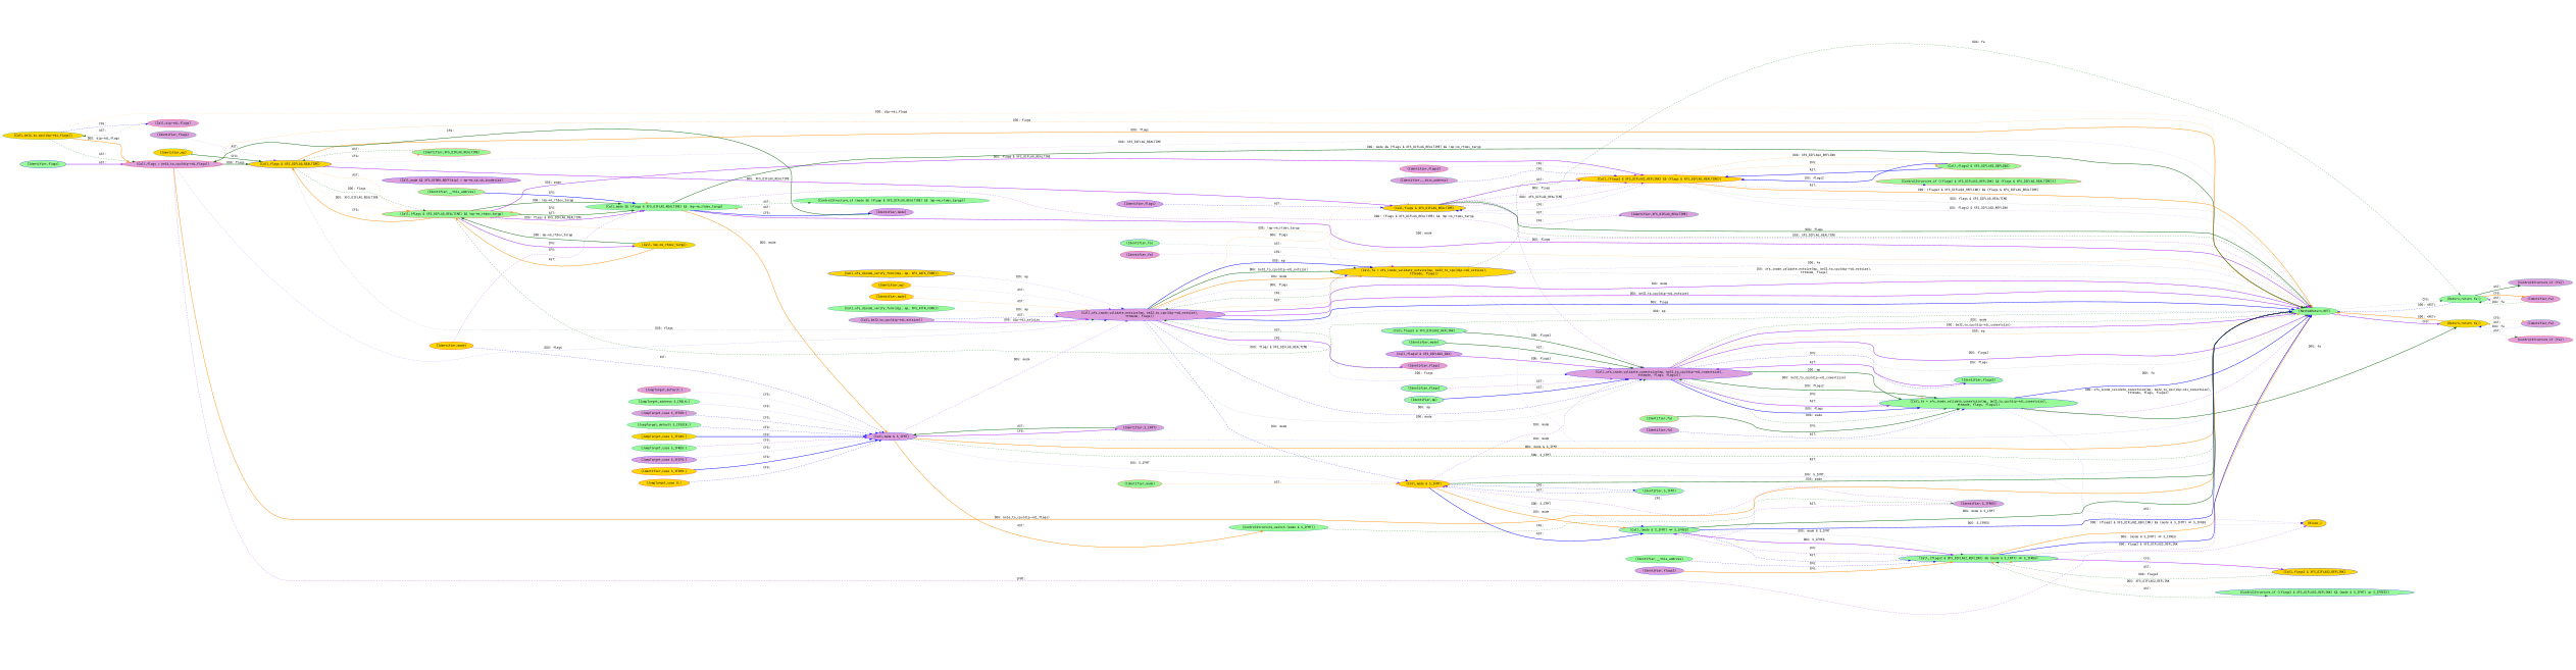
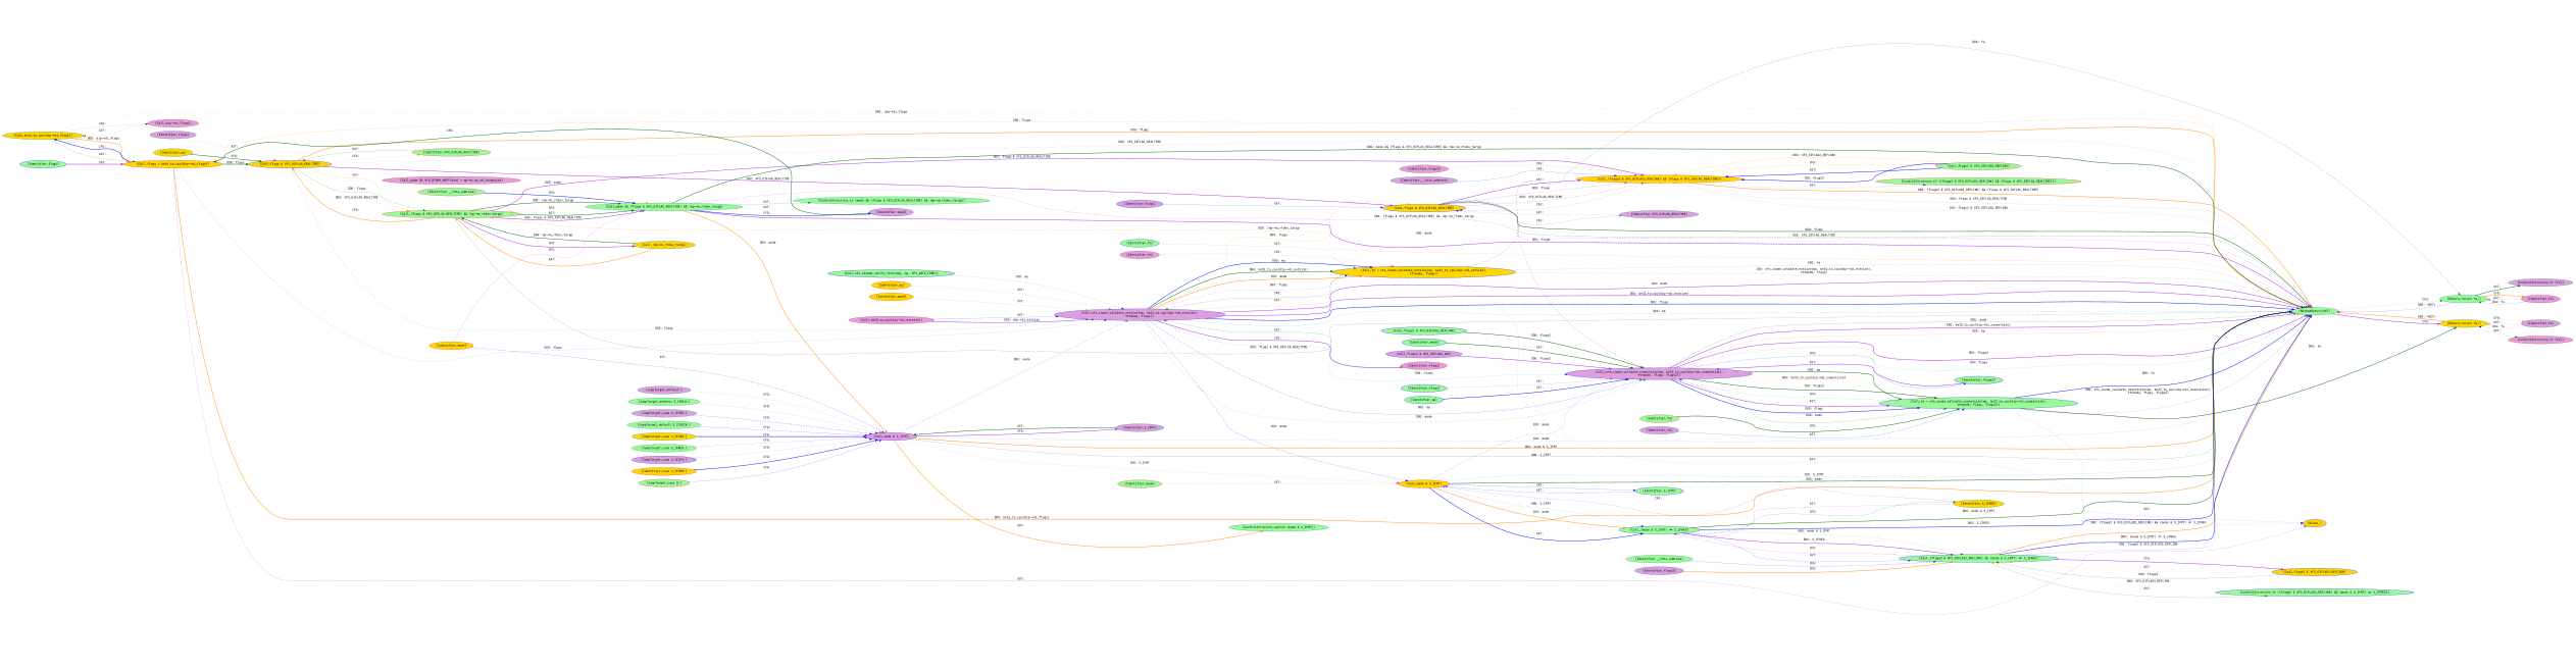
  digraph {
    fontname="JetBrains Mono"
    rankdir=LR
    node [color=blue fillcolor=palegreen fontname="JetBrains Mono" style=filled]
    edge [color=blue fontname="JetBrains Mono" style=bold]
    n1 [color=teal fillcolor=gold label="(Call,be16_to_cpu(dip->di_flags))"]
-   n2 [color=red fillcolor=plum label="(Call,flags = be16_to_cpu(dip->di_flags))"]
+   n2 [color=red fillcolor=gold label="(Call,flags = be16_to_cpu(dip->di_flags))"]
    n3 [color=teal label="(MethodReturn,RET)"]
    n4 [color=red fillcolor=plum label="(Call,dip->di_flags)"]
    n5 [fillcolor=gold label="(Call,flags & XFS_DIFLAG_REALTIME)"]
    n6 [fillcolor=plum label="(Call,xfs_inode_validate_extsize(mp, be32_to_cpu(dip->di_extsize),\n\t\t\tmode, flags))"]
    n7 [fillcolor=gold label="(Block,)"]
    n8 [color=teal label="(Return,return fa;)"]
    n9 [color=teal fillcolor=gold label="(Return,return fa;)"]
    n10 [color=red label="(Call,(flags & XFS_DIFLAG_REALTIME) && !mp->m_rtdev_targp)"]
    n11 [fillcolor=gold label="(Call,flags & XFS_DIFLAG_REALTIME)"]
    n12 [color=red label="(Identifier,XFS_DIFLAG_REALTIME)"]
    n13 [color=red fillcolor=gold label="(Call,mode & S_IFMT)"]
    n14 [fillcolor=gold label="(Call,fa = xfs_inode_validate_extsize(mp, be32_to_cpu(dip->di_extsize),\n\t\t\tmode, flags))"]
    n15 [fillcolor=plum label="(Call,xfs_inode_validate_cowextsize(mp, be32_to_cpu(dip->di_cowextsize),\n\t\t\tmode, flags, flags2))"]
    n16 [color=red fillcolor=plum label="(Identifier,flags)"]
    n17 [color=teal label="(Call,mode && (flags & XFS_DIFLAG_REALTIME) && !mp->m_rtdev_targp)"]
    n18 [color=red fillcolor=gold label="(Call,(flags2 & XFS_DIFLAG2_REFLINK) && (flags & XFS_DIFLAG_REALTIME))"]
    n19 [color=teal fillcolor=gold label="(Call,!mp->m_rtdev_targp)"]
    n20 [color=teal fillcolor=plum label="(Identifier,XFS_DIFLAG_REALTIME)"]
    n21 [fillcolor=plum label="(Call,mode & S_IFMT)"]
    n22 [fillcolor=plum label="(Identifier,mode)"]
    n23 [color=teal label="(ControlStructure,if (mode && (flags & XFS_DIFLAG_REALTIME) && !mp->m_rtdev_targp))"]
    n24 [color=red label="(ControlStructure,if ((flags2 & XFS_DIFLAG2_REFLINK) && (flags & XFS_DIFLAG_REALTIME)))"]
    n25 [color=red label="(Call,flags2 & XFS_DIFLAG2_REFLINK)"]
    n26 [color=teal fillcolor=plum label="(Identifier,S_IFMT)"]
    n27 [color=teal label="(ControlStructure,switch (mode & S_IFMT))"]
    n28 [label="(Call,(mode & S_IFMT) != S_IFREG)"]
    n29 [label="(Identifier,S_IFMT)"]
    n30 [label="(Call,fa = xfs_inode_validate_cowextsize(mp, be32_to_cpu(dip->di_cowextsize),\n\t\t\tmode, flags, flags2))"]
    n31 [label="(Identifier,flags2)"]
    n32 [color=teal fillcolor=plum label="(ControlStructure,if (fa))"]
    n33 [color=red fillcolor=plum label="(Identifier,fa)"]
    n34 [label="(Call,(flags2 & XFS_DIFLAG2_REFLINK) && (mode & S_IFMT) != S_IFREG)"]
-   n35 [color=teal fillcolor=plum label="(Identifier,S_IFREG)"]
+   n35 [color=teal fillcolor=gold label="(Identifier,S_IFREG)"]
    n36 [label="(ControlStructure,if ((flags2 & XFS_DIFLAG2_REFLINK) && (mode & S_IFMT) != S_IFREG))"]
    n37 [fillcolor=gold label="(Call,flags2 & XFS_DIFLAG2_REFLINK)"]
    n38 [color=teal fillcolor=plum label="(Identifier,fa)"]
    n39 [color=red fillcolor=plum label="(ControlStructure,if (fa))"]
    n40 [color=red label="(Identifier,mode)"]
    n41 [label="(Identifier,fa)"]
    n42 [color=red label="(Identifier,fa)"]
    n43 [color=teal label="(JumpTarget,case S_IFREG:)"]
    n44 [color=teal label="(Identifier,__this_address)"]
    n45 [color=red fillcolor=plum label="(Identifier,fa)"]
    n46 [color=red fillcolor=plum label="(Identifier,flags2)"]
    n47 [label="(Identifier,mode)"]
    n48 [label="(Identifier,flags)"]
    n49 [color=teal fillcolor=plum label="(Identifier,flags)"]
    n50 [fillcolor=plum label="(Identifier,flags)"]
    n51 [fillcolor=plum label="(JumpTarget,case S_IFIFO:)"]
    n52 [color=red fillcolor=gold label="(Identifier,case S_IFCHR:)"]
-   n53 [color=red fillcolor=gold label="(JumpTarget,case 0:)"]
-   n54 [fillcolor=gold label="(Call,xfs_dinode_verify_fork(dip, mp, XFS_DATA_FORK))"]
+   n53 [color=red label="(JumpTarget,case 0:)"]
+   n54 [label="(Call,xfs_dinode_verify_fork(dip, mp, XFS_DATA_FORK))"]
    n55 [color=teal fillcolor=plum label="(Identifier,fa)"]
    n56 [fillcolor=plum label="(Call,flags2 & XFS_DIFLAG2_DAX)"]
    n57 [color=teal fillcolor=gold label="(Identifier,mp)"]
    n58 [color=red fillcolor=gold label="(Identifier,mode)"]
    n59 [label="(Identifier,flags)"]
-   n60 [color=red fillcolor=plum label="(JumpTarget,default:)"]
-   n61 [fillcolor=plum label="(Call,mode && XFS_DFORK_BOFF(dip) > mp->m_sb.sb_inodesize)"]
+   n60 [color=teal fillcolor=plum label="(JumpTarget,default:)"]
+   n61 [color=red fillcolor=plum label="(Call,mode && XFS_DFORK_BOFF(dip) > mp->m_sb.sb_inodesize)"]
    n62 [color=red fillcolor=gold label="(Identifier,mp)"]
-   n63 [color=teal fillcolor=plum label="(Call,be32_to_cpu(dip->di_extsize))"]
+   n63 [color=red fillcolor=plum label="(Call,be32_to_cpu(dip->di_extsize))"]
    n64 [color=red label="(Identifier,__this_address)"]
    n65 [color=red fillcolor=gold label="(Identifier,mode)"]
-   n66 [color=teal label="(Call,xfs_dinode_verify_fork(dip, mp, XFS_ATTR_FORK))"]
    n67 [label="(Identifier,mp)"]
    n68 [color=teal fillcolor=plum label="(Identifier,__this_address)"]
    n69 [color=teal label="(JumpTarget,address S_IFBLK:)"]
    n70 [color=teal fillcolor=plum label="(JumpTarget,case S_IFDIR:)"]
    n71 [color=teal label="(JumpTarget,default S_IFSOCK:)"]
    n72 [color=teal fillcolor=gold label="(JumpTarget,case S_IFLNK:)"]
    n73 [label="(Call,flags2 & XFS_DIFLAG2_REFLINK)"]
    n74 [fillcolor=plum label="(Identifier,flags2)"]
    n1 -> n2 [color=darkgreen label="AST: " style=dashed]
    n1 -> n2 [color=darkorange label="DDG: dip->di_flags"]
    n1 -> n3 [color=darkorange label="DDG: dip->di_flags" style=dotted]
-   n1 -> n4 [label="CFG: " style=dashed]
+   n1 -> n4 [label="CFG: " style=dotted]
+   n2 -> n1 [label="CFG: "]
    n2 -> n3 [color=darkorange label="DDG: flags" style=dashed]
    n2 -> n3 [color=darkorange label="DDG: be16_to_cpu(dip->di_flags)"]
    n2 -> n5 [color=darkgreen label="DDG: flags"]
    n2 -> n6 [label="DDG: flags" style=dotted]
-   n2 -> n7 [color=purple label="IFMT: " style=dashed]
+   n2 -> n7 [color=purple label="AST: " style=dashed]
    n3 -> n8 [color=darkgreen label="CFG: " style=dotted]
    n3 -> n9 [color=purple label="CFG: "]
    n4 -> n1 [color=darkgreen label="AST: " style=dotted]
    n5 -> n3 [color=darkorange label="DDG: flags"]
    n5 -> n3 [color=purple label="DDG: XFS_DIFLAG_REALTIME" style=dotted]
    n5 -> n6 [color=darkgreen label="DDG: flags" style=dotted]
    n5 -> n10 [color=darkorange label="AST: " style=dashed]
    n5 -> n10 [color=darkgreen label="DDG: flags" style=dashed]
    n5 -> n10 [color=darkorange label="DDG: XFS_DIFLAG_REALTIME" style=dotted]
    n5 -> n11 [color=purple label="DDG: XFS_DIFLAG_REALTIME"]
    n5 -> n12 [color=darkorange label="CFG: " style=dotted]
    n6 -> n3 [color=purple label="DDG: mode"]
    n6 -> n3 [color=purple label="DDG: be32_to_cpu(dip->di_extsize)"]
    n6 -> n3 [label="DDG: flags"]
    n6 -> n3 [label="DDG: mp" style=dotted]
    n6 -> n11 [color=darkorange label="DDG: flags" style=dashed]
    n6 -> n13 [label="DDG: mode" style=dashed]
    n6 -> n14 [color=darkorange label="AST: " style=dashed]
    n6 -> n14 [label="DDG: mp"]
    n6 -> n14 [color=darkgreen label="DDG: be32_to_cpu(dip->di_extsize)"]
    n6 -> n14 [color=darkorange label="DDG: mode"]
    n6 -> n14 [label="DDG: flags" style=dotted]
    n6 -> n15 [label="DDG: mp" style=dashed]
    n6 -> n15 [color=darkgreen label="DDG: mode" style=dotted]
    n6 -> n15 [label="DDG: flags" style=dotted]
    n6 -> n16 [color=purple label="CFG: "]
    n8 -> n3 [label="DDG: <RET>" style=dashed]
    n8 -> n32 [color=darkgreen label="AST: "]
    n8 -> n33 [color=darkorange label="CFG: "]
    n9 -> n3 [color=darkorange label="DDG: <RET>"]
    n9 -> n38 [color=darkorange label="CFG: " style=dotted]
    n9 -> n39 [color=darkgreen label="AST: " style=dotted]
    n10 -> n3 [color=darkorange label="DDG: !mp->m_rtdev_targp" style=dashed]
    n10 -> n3 [color=darkgreen label="DDG: flags & XFS_DIFLAG_REALTIME" style=dashed]
    n10 -> n5 [color=darkorange label="CFG: "]
    n10 -> n17 [color=darkgreen label="AST: "]
    n10 -> n17 [color=purple label="DDG: flags & XFS_DIFLAG_REALTIME"]
    n10 -> n17 [color=darkgreen label="DDG: !mp->m_rtdev_targp"]
    n10 -> n18 [color=purple label="DDG: flags & XFS_DIFLAG_REALTIME"]
    n10 -> n19 [color=purple label="CFG: "]
    n11 -> n3 [color=darkgreen label="DDG: XFS_DIFLAG_REALTIME" style=dashed]
    n11 -> n3 [color=darkgreen label="DDG: flags"]
    n11 -> n15 [color=purple label="DDG: flags" style=dashed]
    n11 -> n18 [color=purple label="AST: "]
    n11 -> n18 [color=purple label="DDG: flags" style=dashed]
    n11 -> n18 [color=purple label="DDG: XFS_DIFLAG_REALTIME" style=dashed]
    n11 -> n20 [color=purple label="CFG: " style=dashed]
    n12 -> n5 [color=darkgreen label="AST: " style=dashed]
    n13 -> n3 [label="DDG: S_IFMT" style=dotted]
    n13 -> n3 [color=darkgreen label="DDG: mode"]
    n13 -> n15 [color=purple label="DDG: mode" style=dashed]
    n13 -> n28 [label="AST: "]
    n13 -> n28 [color=darkorange label="DDG: mode"]
    n13 -> n28 [label="DDG: S_IFMT" style=dotted]
    n13 -> n29 [label="CFG: " style=dashed]
    n14 -> n3 [label="DDG: fa" style=dotted]
    n14 -> n3 [color=darkgreen label="DDG: xfs_inode_validate_extsize(mp, be32_to_cpu(dip->di_extsize),\n\t\t\tmode, flags)" style=dotted]
    n14 -> n6 [color=darkgreen label="CFG: " style=dashed]
    n14 -> n7 [color=purple label="AST: " style=dotted]
    n14 -> n8 [color=darkgreen label="DDG: fa" style=dashed]
    n15 -> n3 [color=purple label="DDG: flags2"]
    n15 -> n3 [color=darkgreen label="DDG: flags" style=dotted]
    n15 -> n3 [color=darkgreen label="DDG: mode" style=dashed]
    n15 -> n3 [color=purple label="DDG: be32_to_cpu(dip->di_cowextsize)"]
    n15 -> n3 [color=darkorange label="DDG: mp" style=dashed]
    n15 -> n30 [color=purple label="AST: "]
    n15 -> n30 [label="DDG: flags"]
    n15 -> n30 [color=darkgreen label="DDG: mode" style=dashed]
    n15 -> n30 [color=darkgreen label="DDG: mp"]
    n15 -> n30 [color=darkorange label="DDG: be32_to_cpu(dip->di_cowextsize)" style=dotted]
    n15 -> n30 [color=darkgreen label="DDG: flags2"]
    n15 -> n31 [label="CFG: " style=dashed]
    n16 -> n6 [color=darkgreen label="AST: " style=dashed]
    n17 -> n3 [color=purple label="DDG: (flags & XFS_DIFLAG_REALTIME) && !mp->m_rtdev_targp" style=dashed]
    n17 -> n3 [color=purple label="DDG: mode"]
    n17 -> n3 [color=darkgreen label="DDG: mode && (flags & XFS_DIFLAG_REALTIME) && !mp->m_rtdev_targp"]
    n17 -> n10 [color=darkorange label="CFG: " style=dotted]
    n17 -> n21 [color=darkorange label="DDG: mode"]
    n17 -> n22 [label="CFG: "]
    n17 -> n23 [color=darkgreen label="AST: " style=dashed]
    n18 -> n3 [color=darkgreen label="DDG: flags & XFS_DIFLAG_REALTIME" style=dotted]
    n18 -> n3 [color=purple label="DDG: flags2 & XFS_DIFLAG2_REFLINK" style=dotted]
    n18 -> n3 [color=darkorange label="DDG: (flags2 & XFS_DIFLAG2_REFLINK) && (flags & XFS_DIFLAG_REALTIME)"]
    n18 -> n11 [label="CFG: " style=dotted]
    n18 -> n24 [label="AST: " style=dotted]
    n18 -> n25 [color=darkorange label="CFG: " style=dashed]
    n19 -> n10 [color=darkorange label="AST: "]
    n19 -> n10 [color=darkgreen label="DDG: mp->m_rtdev_targp"]
    n20 -> n11 [label="AST: " style=dotted]
    n21 -> n3 [label="DDG: mode" style=dotted]
    n21 -> n3 [color=darkorange label="DDG: mode & S_IFMT"]
    n21 -> n3 [color=darkgreen label="DDG: S_IFMT" style=dashed]
    n21 -> n6 [color=purple label="DDG: mode" style=dashed]
    n21 -> n13 [color=purple label="DDG: S_IFMT" style=dotted]
    n21 -> n26 [color=purple label="CFG: "]
    n21 -> n27 [color=darkorange label="AST: "]
    n22 -> n2 [color=darkgreen label="CFG: "]
    n22 -> n17 [color=darkorange label="AST: " style=dotted]
    n25 -> n18 [label="AST: "]
    n25 -> n18 [label="DDG: flags2"]
    n25 -> n18 [color=darkorange label="DDG: XFS_DIFLAG2_REFLINK" style=dashed]
    n26 -> n21 [color=darkgreen label="AST: "]
    n28 -> n3 [color=darkgreen label="DDG: mode & S_IFMT"]
    n28 -> n3 [label="DDG: S_IFREG"]
    n28 -> n34 [label="AST: " style=dashed]
    n28 -> n34 [color=darkgreen label="DDG: mode & S_IFMT" style=dotted]
    n28 -> n34 [color=purple label="DDG: S_IFREG"]
-   n27 -> n35 [color=darkgreen label="CFG: " style=dashed]
+   n28 -> n35 [color=darkgreen label="CFG: " style=dashed]
    n29 -> n13 [label="AST: " style=dashed]
    n30 -> n3 [color=purple label="DDG: xfs_inode_validate_cowextsize(mp, be32_to_cpu(dip->di_cowextsize),\n\t\t\tmode, flags, flags2)" style=dashed]
    n30 -> n3 [label="DDG: fa"]
    n30 -> n7 [label="AST: " style=dotted]
    n30 -> n9 [color=darkgreen label="DDG: fa"]
    n30 -> n15 [color=darkgreen label="CFG: " style=dotted]
    n31 -> n15 [color=purple label="AST: "]
    n33 -> n8 [color=purple label="AST: " style=dotted]
    n33 -> n8 [color=darkgreen label="DDG: fa" style=dashed]
    n34 -> n3 [color=purple label="DDG: flags2 & XFS_DIFLAG2_REFLINK" style=dashed]
    n34 -> n3 [color=darkorange label="DDG: (flags2 & XFS_DIFLAG2_REFLINK) && (mode & S_IFMT) != S_IFREG"]
    n34 -> n3 [label="DDG: (mode & S_IFMT) != S_IFREG"]
    n34 -> n28 [color=purple label="CFG: " style=dashed]
    n34 -> n36 [color=darkgreen label="AST: " style=dashed]
    n34 -> n37 [color=purple label="CFG: "]
    n35 -> n13 [color=purple label="CFG: " style=dashed]
    n35 -> n28 [color=purple label="AST: " style=dashed]
    n37 -> n34 [color=darkorange label="AST: " style=dotted]
    n37 -> n34 [color=darkgreen label="DDG: flags2" style=dashed]
    n37 -> n34 [color=darkorange label="DDG: XFS_DIFLAG2_REFLINK" style=dotted]
    n38 -> n9 [color=darkorange label="AST: " style=dotted]
    n38 -> n9 [label="DDG: fa" style=dotted]
    n40 -> n13 [color=darkorange label="AST: " style=dashed]
    n41 -> n14 [color=darkgreen label="AST: " style=dotted]
    n42 -> n30 [color=darkgreen label="CFG: "]
    n43 -> n21 [color=purple label="CFG: " style=dashed]
    n44 -> n34 [label="CFG: " style=dashed]
    n45 -> n14 [color=purple label="CFG: " style=dotted]
    n46 -> n18 [color=purple label="CFG: " style=dotted]
    n47 -> n15 [color=darkgreen label="AST: "]
    n48 -> n2 [color=purple label="AST: "]
    n49 -> n5 [color=purple label="AST: " style=dotted]
    n50 -> n11 [label="AST: " style=dashed]
    n51 -> n21 [label="CFG: " style=dotted]
    n52 -> n21 [label="CFG: "]
    n53 -> n21 [label="CFG: " style=dashed]
    n54 -> n6 [label="DDG: mp" style=dotted]
    n55 -> n30 [label="AST: " style=dashed]
    n56 -> n15 [color=purple label="DDG: flags2"]
    n57 -> n5 [color=darkgreen label="CFG: "]
    n58 -> n17 [color=purple label="CFG: " style=dashed]
    n58 -> n21 [label="AST: " style=dashed]
    n59 -> n15 [color=purple label="AST: " style=dashed]
    n60 -> n21 [color=purple label="CFG: " style=dotted]
    n61 -> n17 [color=darkorange label="DDG: mode" style=dotted]
    n62 -> n6 [color=purple label="AST: " style=dotted]
    n63 -> n6 [label="AST: " style=dashed]
    n63 -> n6 [color=purple label="DDG: dip->di_extsize"]
    n64 -> n17 [label="CFG: "]
    n65 -> n6 [color=darkorange label="AST: " style=dashed]
-   n66 -> n6 [color=darkorange label="DDG: mp" style=dotted]
    n67 -> n15 [label="AST: "]
    n68 -> n18 [label="CFG: " style=dashed]
    n69 -> n21 [label="CFG: " style=dotted]
    n70 -> n21 [label="CFG: " style=dashed]
    n71 -> n21 [label="CFG: " style=dashed]
    n72 -> n21 [label="CFG: "]
    n73 -> n15 [color=darkgreen label="DDG: flags2"]
    n74 -> n34 [color=darkorange label="CFG: "]
  }
